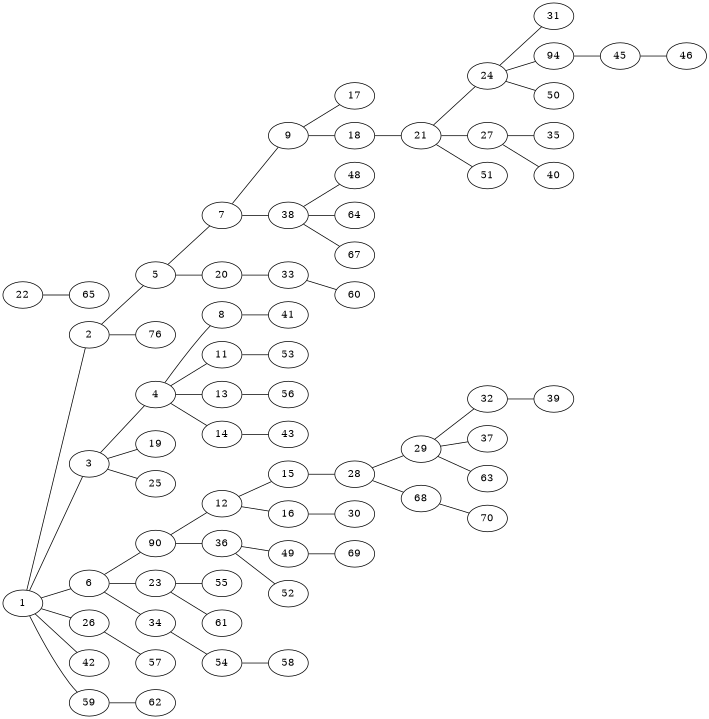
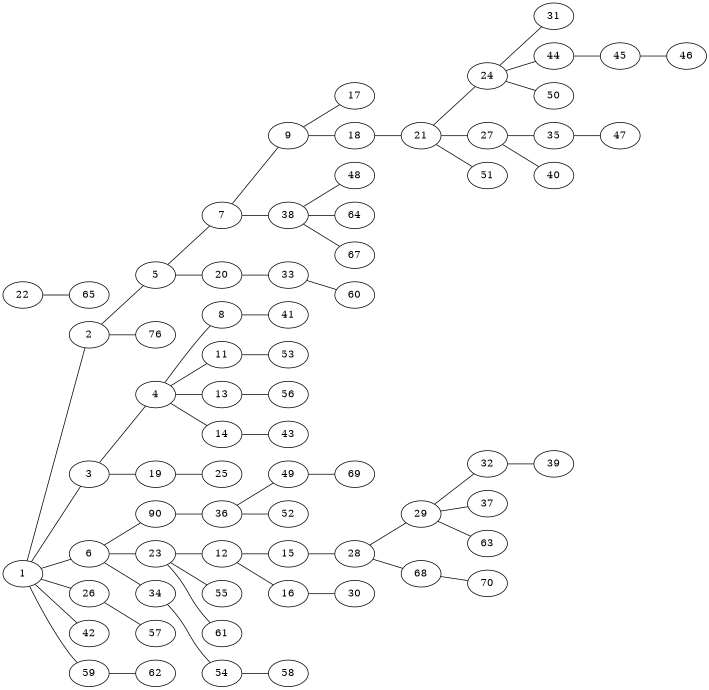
  graph {
    rankdir=LR
    1
    2
    3
    6
    26
    42
    59
    5
    n9 [label=76]
    4
    19
    n12 [label=90]
    23
    34
    57
    62
    7
    20
    8
    11
    13
    14
    25
    12
    36
    55
    61
    54
    9
    38
    33
    22
    65
    41
    53
    56
    43
    17
    18
    48
    64
    67
    60
    15
    16
    49
    52
    58
    21
    24
    27
    51
    28
    30
    69
    29
    68
    32
    37
    63
    70
    31
-   44 [label=94]
+   44
    50
    35
    40
    45
+   47
    46
    39
    1 -- 2
    1 -- 3
    1 -- 6
    1 -- 26
    1 -- 42
    1 -- 59
    2 -- 5
    2 -- n9
    3 -- 4
    3 -- 19
    6 -- n12
    6 -- 23
    6 -- 34
    26 -- 57
    59 -- 62
    5 -- 7
    5 -- 20
    4 -- 8
    4 -- 11
    4 -- 13
    4 -- 14
-   3 -- 25
-   n12 -- 12
+   19 -- 25
+   23 -- 12
    n12 -- 36
    23 -- 55
    23 -- 61
    34 -- 54
    7 -- 9
    7 -- 38
    20 -- 33
    8 -- 41
    11 -- 53
    13 -- 56
    14 -- 43
    12 -- 15
    12 -- 16
    36 -- 49
    36 -- 52
    54 -- 58
    9 -- 17
    9 -- 18
    38 -- 48
    38 -- 64
    38 -- 67
    33 -- 60
    22 -- 65
    18 -- 21
    15 -- 28
    16 -- 30
    49 -- 69
    21 -- 24
    21 -- 27
    21 -- 51
    24 -- 31
    24 -- 44
    24 -- 50
    27 -- 35
    27 -- 40
    28 -- 29
    28 -- 68
    29 -- 32
    29 -- 37
    29 -- 63
    68 -- 70
    32 -- 39
    44 -- 45
+   35 -- 47
    45 -- 46
  }
